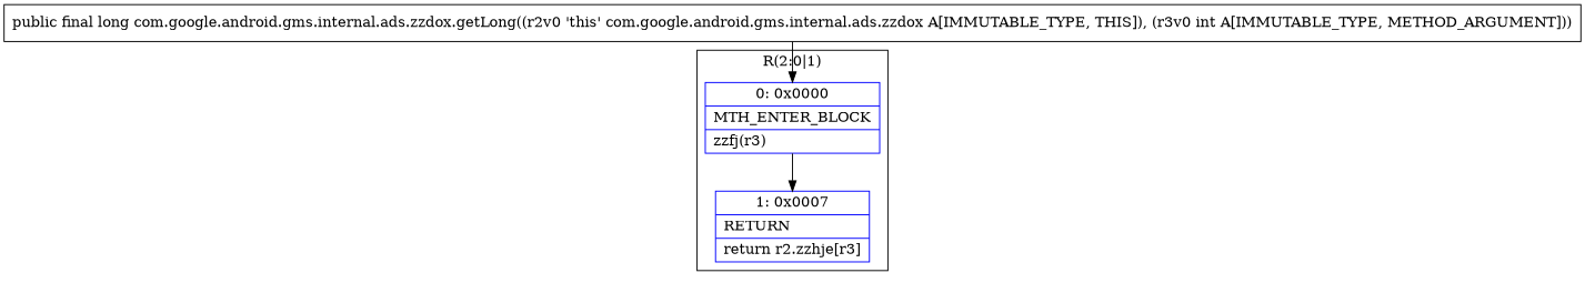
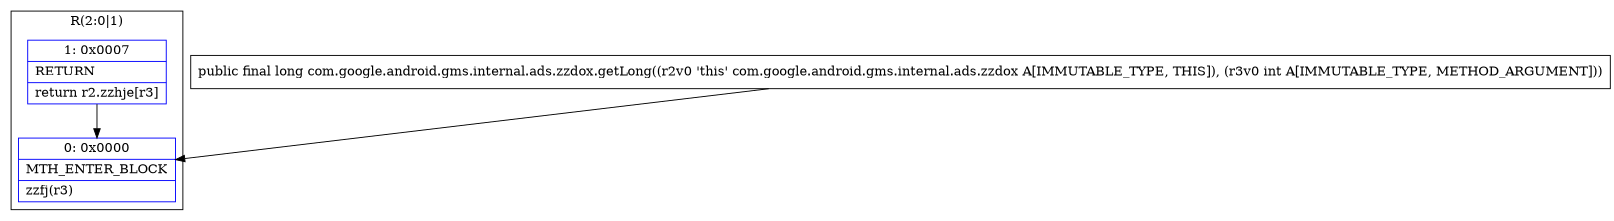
  digraph {
    fontname="DejaVu Serif"
    node [color=blue shape=record fontname="DejaVu Serif"]
    edge [fontname="DejaVu Serif"]
    n1 [label="{0\:\ 0x0000|MTH_ENTER_BLOCK\l|zzfj(r3)\l}"]
    n2 [label="{1\:\ 0x0007|RETURN\l|return r2.zzhje[r3]\l}"]
    n3 [label="{public final long com.google.android.gms.internal.ads.zzdox.getLong((r2v0 'this' com.google.android.gms.internal.ads.zzdox A[IMMUTABLE_TYPE, THIS]), (r3v0 int A[IMMUTABLE_TYPE, METHOD_ARGUMENT])) }" color=""]
    subgraph cluster_1 {
      label="R(2:0|1)"
      n1
      n2
    }
-   n1 -> n2
+   n2 -> n1
    n3 -> n1
  }
